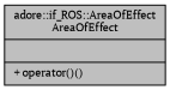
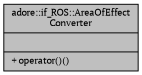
  digraph {
    fontname="PT Serif"
-   n1 [color=black fillcolor=grey75 fontcolor=black fontname="PT Serif" fontsize=10 height=0.2 label="{adore::if_ROS::AreaOfEffect\lAreaOfEffect\n||+ operator()()\l}" shape=record style=filled width=0.4]
+   n1 [color=black fillcolor=grey75 fontcolor=black fontname="PT Serif" fontsize=10 height=0.2 label="{adore::if_ROS::AreaOfEffect\lConverter\n||+ operator()()\l}" shape=record style=filled width=0.4]
  }
